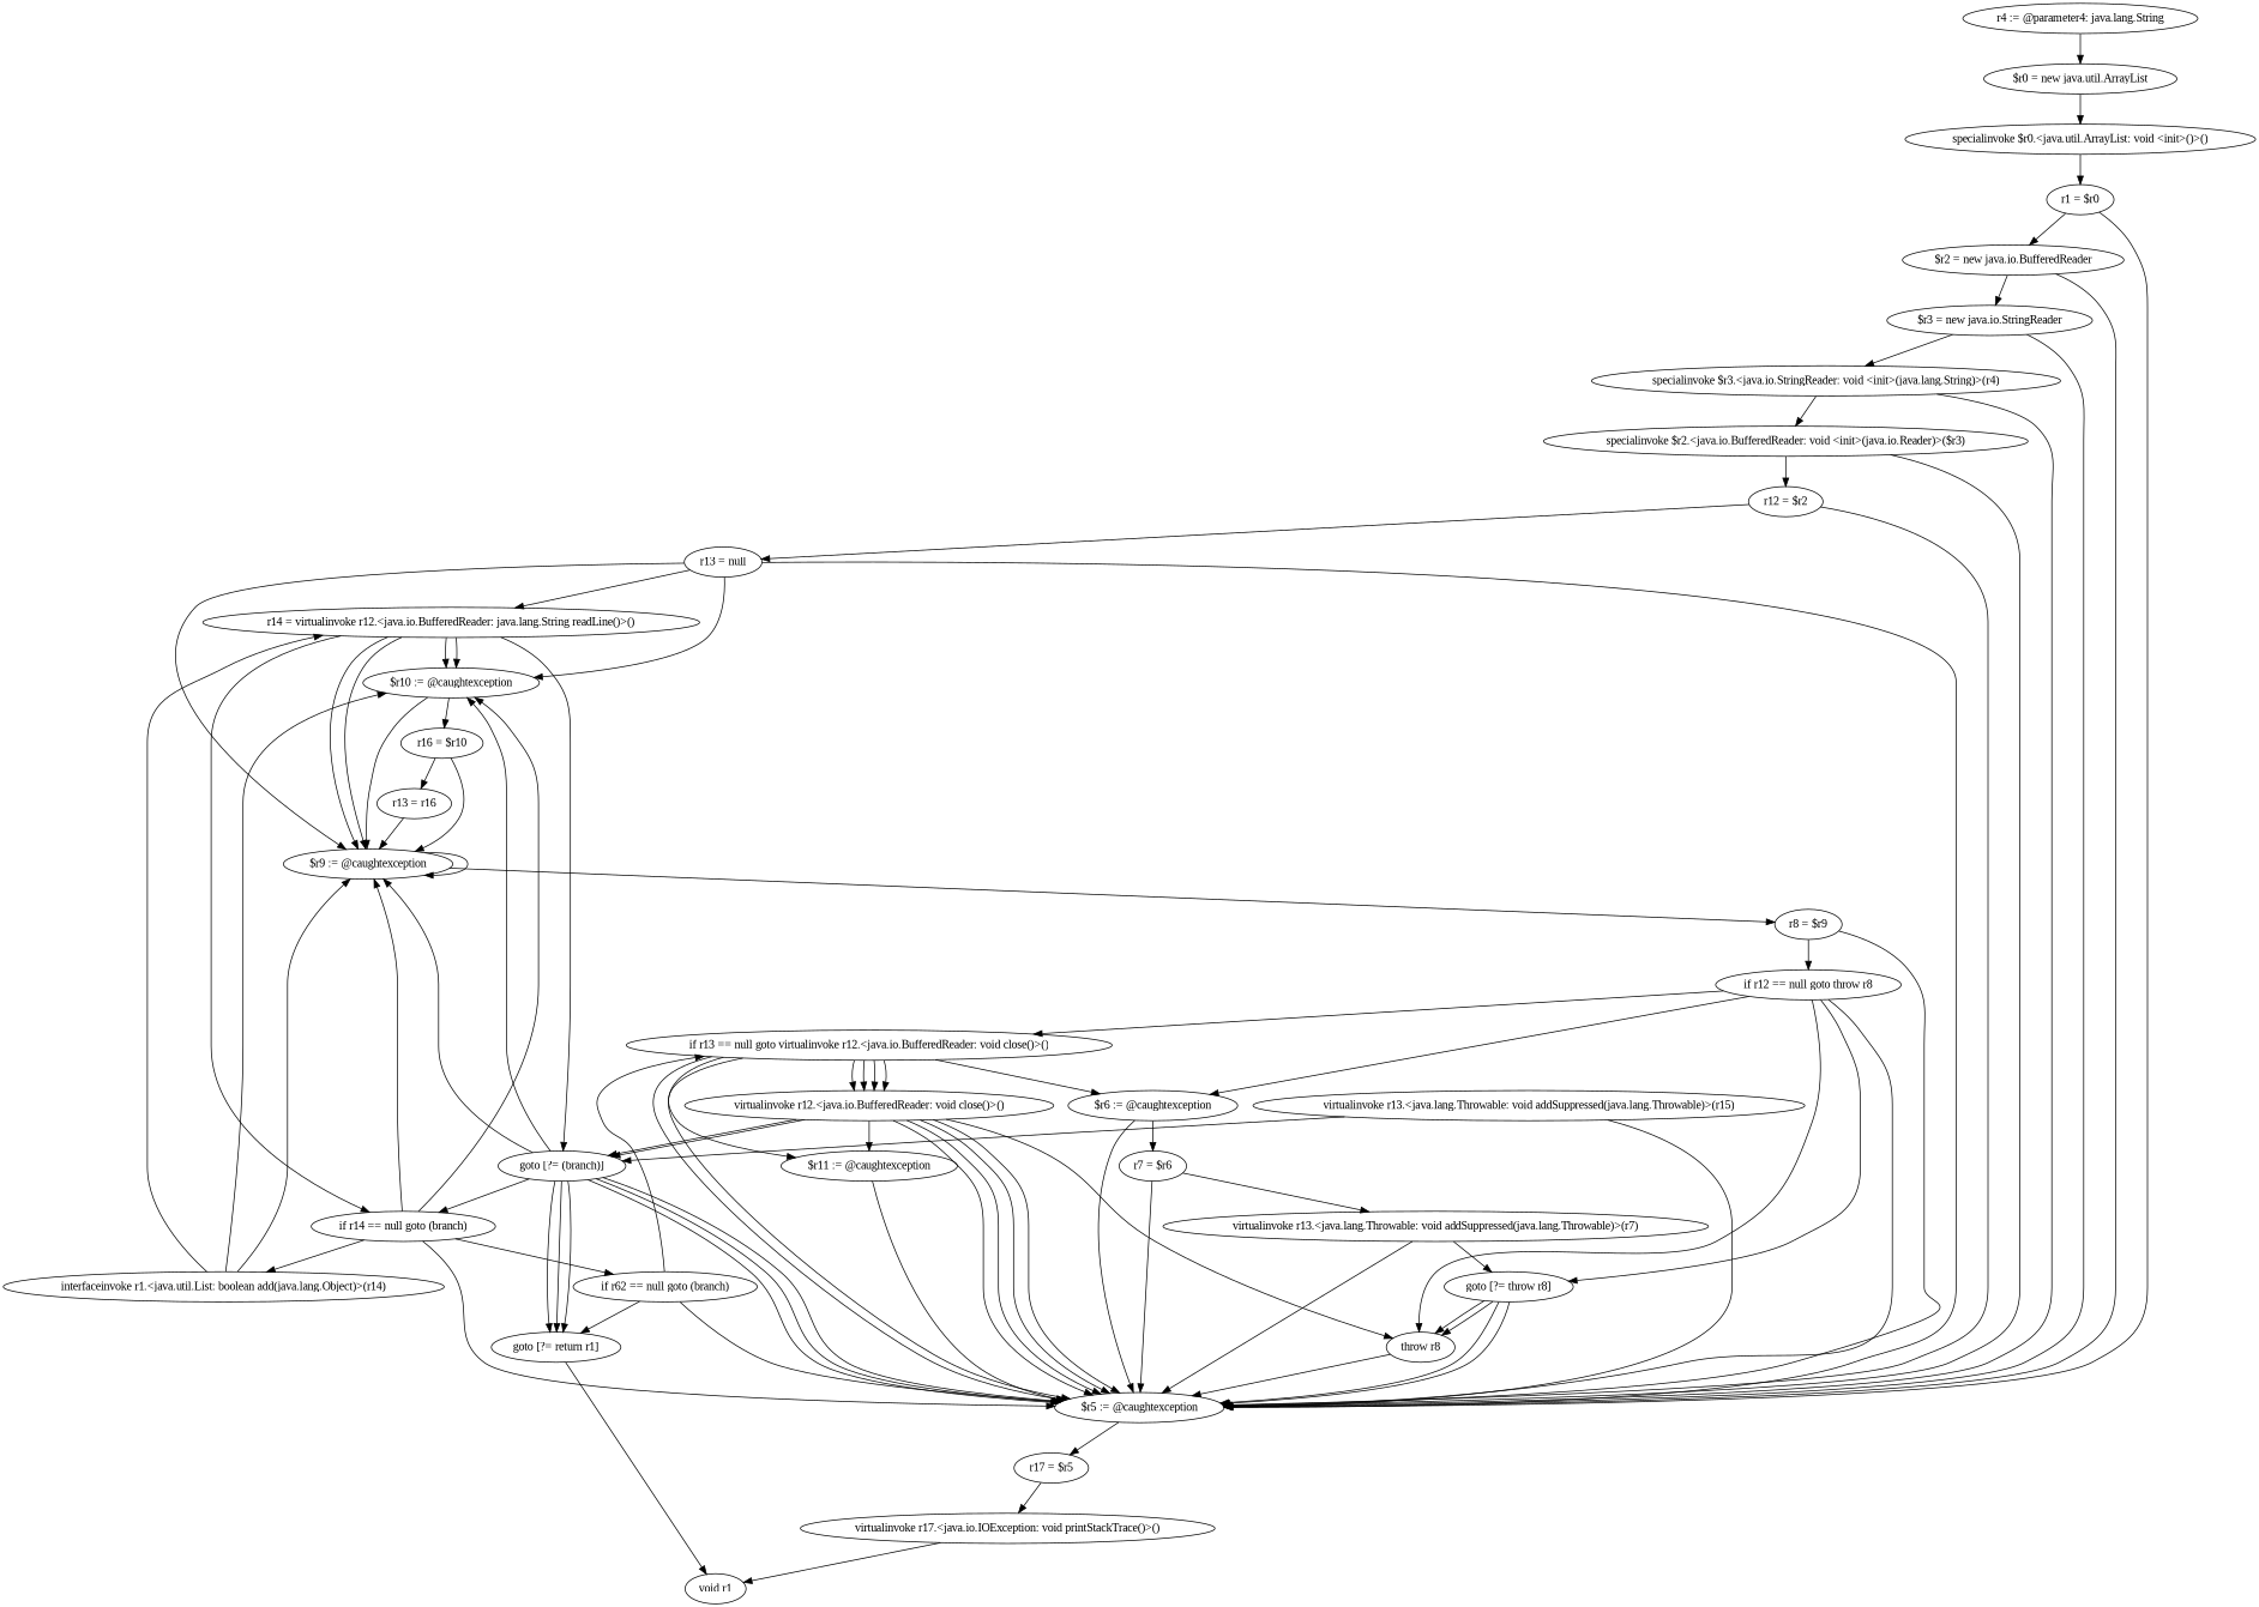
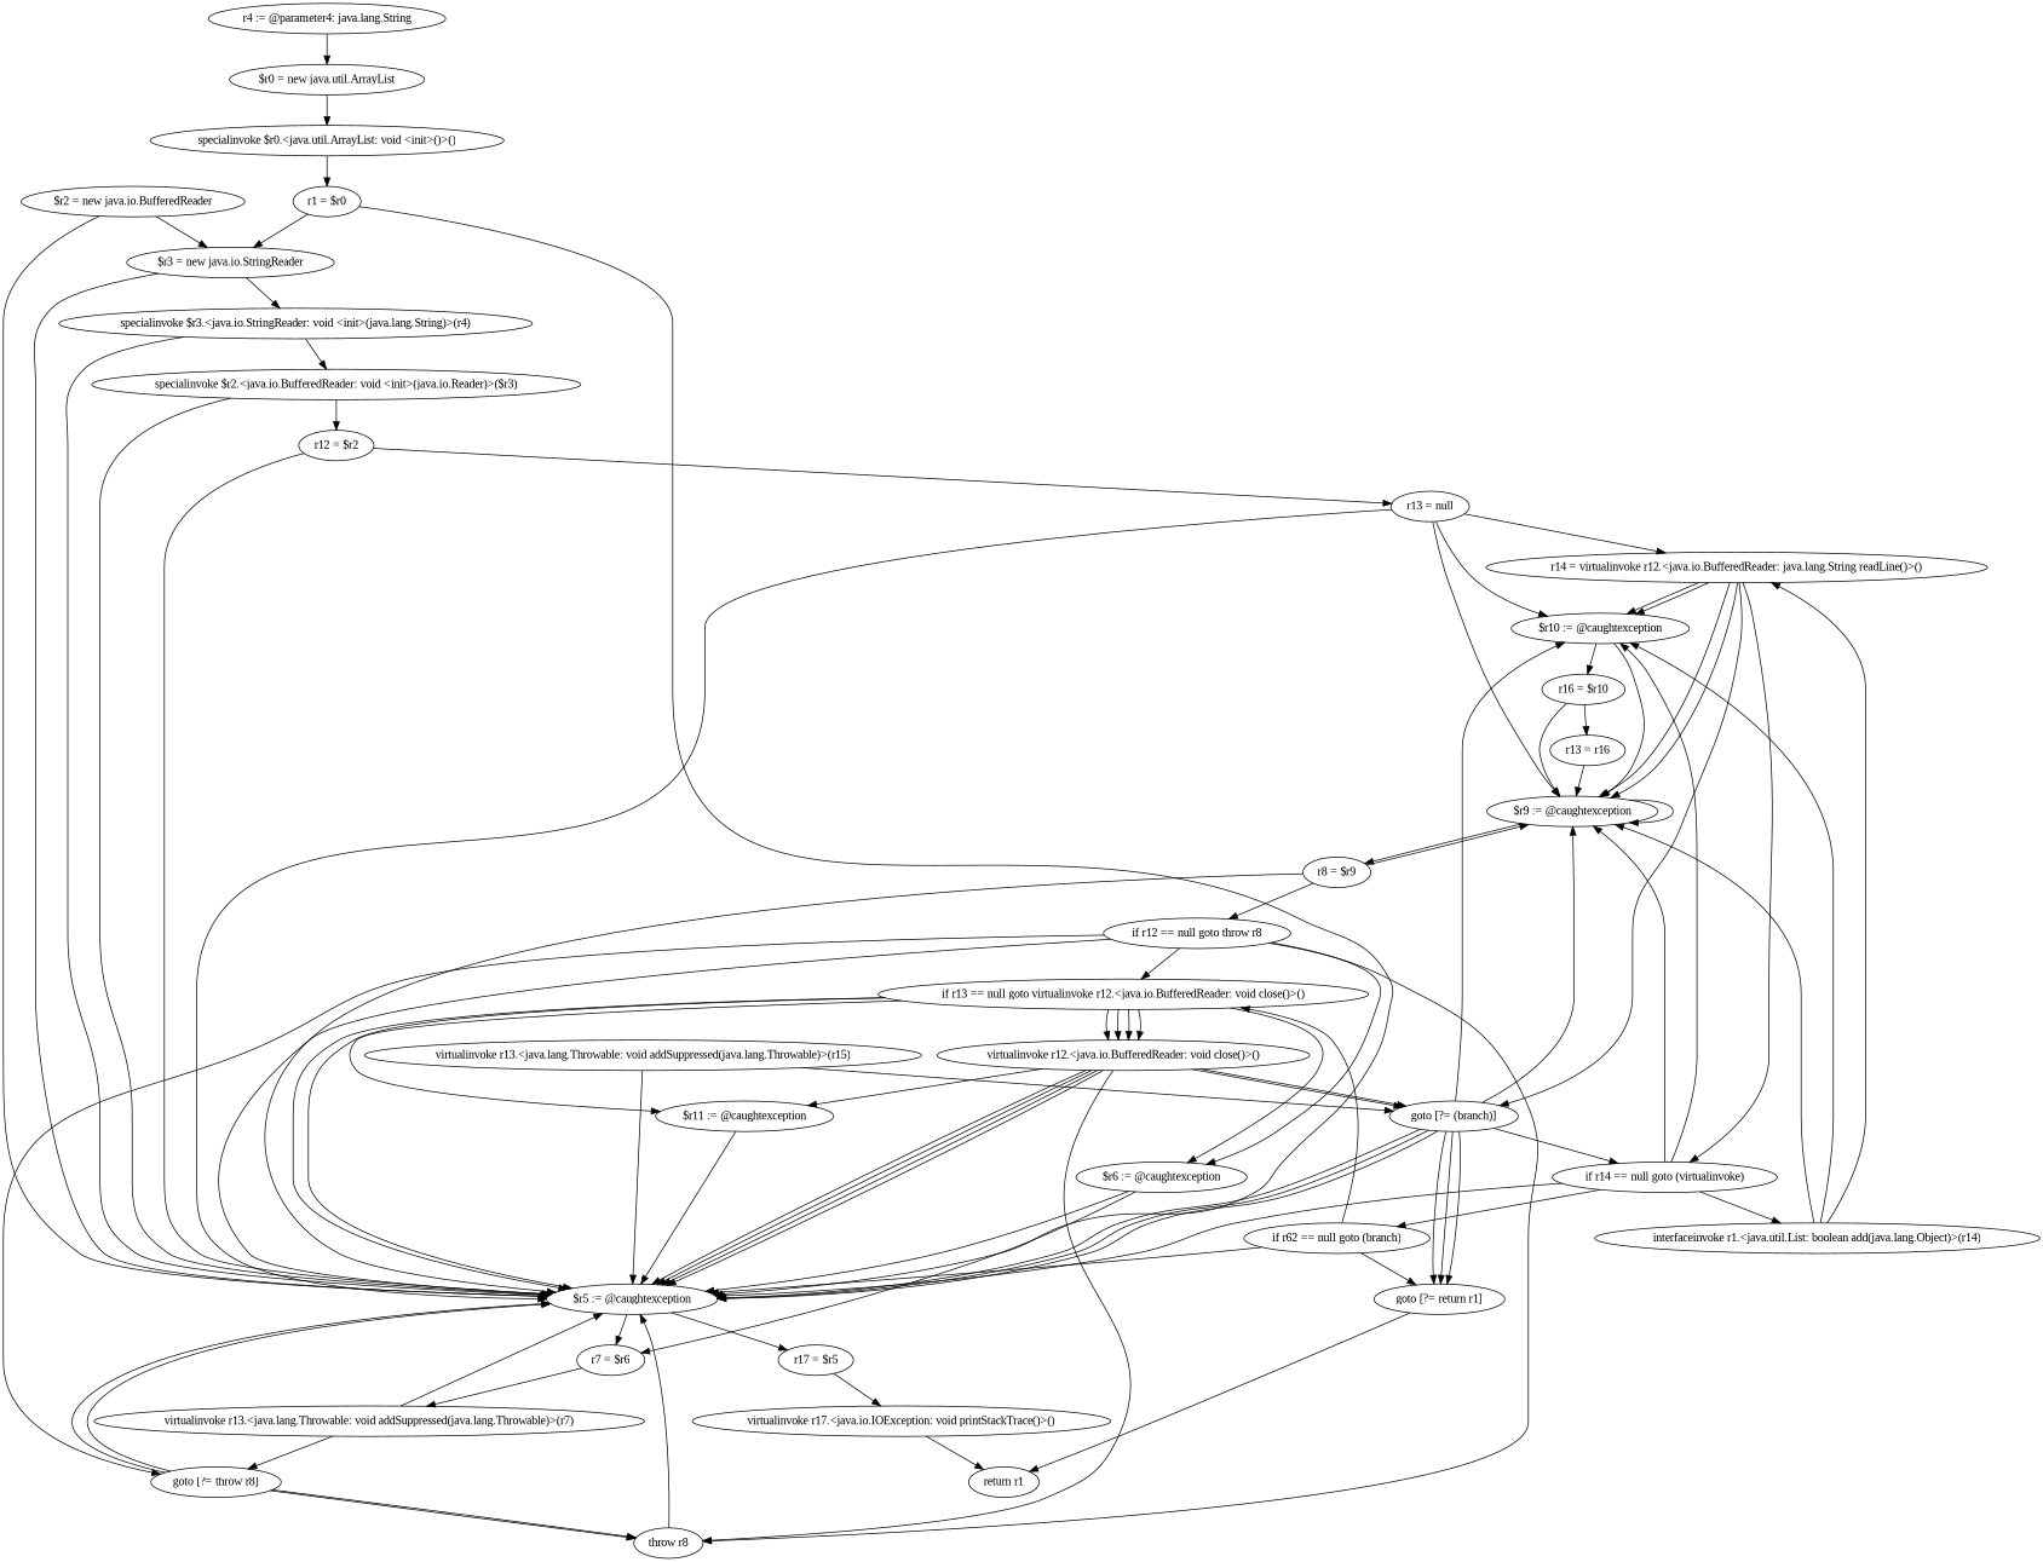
  digraph {
    fontname="Liberation Serif"
    node [fontname="Liberation Serif"]
    edge [fontname="Liberation Serif"]
    n1 [label="r4 := @parameter4: java.lang.String"]
    "$r0 = new java.util.ArrayList"
    "specialinvoke $r0.<java.util.ArrayList: void <init>()>()"
    "r1 = $r0"
    "$r2 = new java.io.BufferedReader"
    "$r5 := @caughtexception"
    "$r3 = new java.io.StringReader"
    "r17 = $r5"
    "specialinvoke $r3.<java.io.StringReader: void <init>(java.lang.String)>(r4)"
    "specialinvoke $r2.<java.io.BufferedReader: void <init>(java.io.Reader)>($r3)"
    "r12 = $r2"
    "r13 = null"
    "r14 = virtualinvoke r12.<java.io.BufferedReader: java.lang.String readLine()>()"
    "$r10 := @caughtexception"
    "$r9 := @caughtexception"
-   "if r14 == null goto (branch)"
+   "if r14 == null goto (branch)" [label="if r14 == null goto (virtualinvoke)"]
    "goto [?= (branch)]"
    "r16 = $r10"
    "r8 = $r9"
    "interfaceinvoke r1.<java.util.List: boolean add(java.lang.Object)>(r14)"
    n21 [label="if r62 == null goto (branch)"]
    "goto [?= return r1]"
    "if r13 == null goto virtualinvoke r12.<java.io.BufferedReader: void close()>()"
-   "return r1" [label="void r1"]
+   "return r1"
    "virtualinvoke r12.<java.io.BufferedReader: void close()>()"
    "$r11 := @caughtexception"
    "$r6 := @caughtexception"
    "throw r8"
    "r7 = $r6"
    "goto [?= throw r8]"
    "virtualinvoke r13.<java.lang.Throwable: void addSuppressed(java.lang.Throwable)>(r15)"
    "r13 = r16"
    "if r12 == null goto throw r8"
    "virtualinvoke r13.<java.lang.Throwable: void addSuppressed(java.lang.Throwable)>(r7)"
    "virtualinvoke r17.<java.io.IOException: void printStackTrace()>()"
    n1 -> "$r0 = new java.util.ArrayList"
    "$r0 = new java.util.ArrayList" -> "specialinvoke $r0.<java.util.ArrayList: void <init>()>()"
    "specialinvoke $r0.<java.util.ArrayList: void <init>()>()" -> "r1 = $r0"
-   "r1 = $r0" -> "$r2 = new java.io.BufferedReader"
+   "r1 = $r0" -> "$r3 = new java.io.StringReader"
    "r1 = $r0" -> "$r5 := @caughtexception"
    "$r2 = new java.io.BufferedReader" -> "$r5 := @caughtexception"
    "$r2 = new java.io.BufferedReader" -> "$r3 = new java.io.StringReader"
    "$r5 := @caughtexception" -> "r17 = $r5"
    "$r3 = new java.io.StringReader" -> "$r5 := @caughtexception"
    "$r3 = new java.io.StringReader" -> "specialinvoke $r3.<java.io.StringReader: void <init>(java.lang.String)>(r4)"
    "r17 = $r5" -> "virtualinvoke r17.<java.io.IOException: void printStackTrace()>()"
    "specialinvoke $r3.<java.io.StringReader: void <init>(java.lang.String)>(r4)" -> "$r5 := @caughtexception"
    "specialinvoke $r3.<java.io.StringReader: void <init>(java.lang.String)>(r4)" -> "specialinvoke $r2.<java.io.BufferedReader: void <init>(java.io.Reader)>($r3)"
    "specialinvoke $r2.<java.io.BufferedReader: void <init>(java.io.Reader)>($r3)" -> "$r5 := @caughtexception"
    "specialinvoke $r2.<java.io.BufferedReader: void <init>(java.io.Reader)>($r3)" -> "r12 = $r2"
    "r12 = $r2" -> "$r5 := @caughtexception"
    "r12 = $r2" -> "r13 = null"
    "r13 = null" -> "$r5 := @caughtexception"
    "r13 = null" -> "r14 = virtualinvoke r12.<java.io.BufferedReader: java.lang.String readLine()>()"
    "r13 = null" -> "$r10 := @caughtexception"
    "r13 = null" -> "$r9 := @caughtexception"
    "r14 = virtualinvoke r12.<java.io.BufferedReader: java.lang.String readLine()>()" -> "$r10 := @caughtexception"
    "r14 = virtualinvoke r12.<java.io.BufferedReader: java.lang.String readLine()>()" -> "$r10 := @caughtexception"
    "r14 = virtualinvoke r12.<java.io.BufferedReader: java.lang.String readLine()>()" -> "$r9 := @caughtexception"
    "r14 = virtualinvoke r12.<java.io.BufferedReader: java.lang.String readLine()>()" -> "$r9 := @caughtexception"
    "r14 = virtualinvoke r12.<java.io.BufferedReader: java.lang.String readLine()>()" -> "if r14 == null goto (branch)"
    "r14 = virtualinvoke r12.<java.io.BufferedReader: java.lang.String readLine()>()" -> "goto [?= (branch)]"
    "$r10 := @caughtexception" -> "$r9 := @caughtexception"
    "$r10 := @caughtexception" -> "r16 = $r10"
    "$r9 := @caughtexception" -> "$r9 := @caughtexception"
    "$r9 := @caughtexception" -> "r8 = $r9"
    "if r14 == null goto (branch)" -> "$r5 := @caughtexception"
    "if r14 == null goto (branch)" -> "$r10 := @caughtexception"
    "if r14 == null goto (branch)" -> "$r9 := @caughtexception"
    "if r14 == null goto (branch)" -> "interfaceinvoke r1.<java.util.List: boolean add(java.lang.Object)>(r14)"
    "if r14 == null goto (branch)" -> n21
    "goto [?= (branch)]" -> "$r5 := @caughtexception"
    "goto [?= (branch)]" -> "$r5 := @caughtexception"
    "goto [?= (branch)]" -> "$r5 := @caughtexception"
    "goto [?= (branch)]" -> "$r10 := @caughtexception"
    "goto [?= (branch)]" -> "$r9 := @caughtexception"
    "goto [?= (branch)]" -> "if r14 == null goto (branch)"
    "goto [?= (branch)]" -> "goto [?= return r1]"
    "goto [?= (branch)]" -> "goto [?= return r1]"
    "goto [?= (branch)]" -> "goto [?= return r1]"
    "r16 = $r10" -> "$r9 := @caughtexception"
    "r16 = $r10" -> "r13 = r16"
    "r8 = $r9" -> "$r5 := @caughtexception"
+   "r8 = $r9" -> "$r9 := @caughtexception"
    "r8 = $r9" -> "if r12 == null goto throw r8"
    "interfaceinvoke r1.<java.util.List: boolean add(java.lang.Object)>(r14)" -> "r14 = virtualinvoke r12.<java.io.BufferedReader: java.lang.String readLine()>()"
    "interfaceinvoke r1.<java.util.List: boolean add(java.lang.Object)>(r14)" -> "$r10 := @caughtexception"
    "interfaceinvoke r1.<java.util.List: boolean add(java.lang.Object)>(r14)" -> "$r9 := @caughtexception"
    n21 -> "$r5 := @caughtexception"
    n21 -> "goto [?= return r1]"
    n21 -> "if r13 == null goto virtualinvoke r12.<java.io.BufferedReader: void close()>()"
    "goto [?= return r1]" -> "return r1"
    "if r13 == null goto virtualinvoke r12.<java.io.BufferedReader: void close()>()" -> "$r5 := @caughtexception"
    "if r13 == null goto virtualinvoke r12.<java.io.BufferedReader: void close()>()" -> "$r5 := @caughtexception"
    "if r13 == null goto virtualinvoke r12.<java.io.BufferedReader: void close()>()" -> "virtualinvoke r12.<java.io.BufferedReader: void close()>()"
    "if r13 == null goto virtualinvoke r12.<java.io.BufferedReader: void close()>()" -> "virtualinvoke r12.<java.io.BufferedReader: void close()>()"
    "if r13 == null goto virtualinvoke r12.<java.io.BufferedReader: void close()>()" -> "virtualinvoke r12.<java.io.BufferedReader: void close()>()"
    "if r13 == null goto virtualinvoke r12.<java.io.BufferedReader: void close()>()" -> "virtualinvoke r12.<java.io.BufferedReader: void close()>()"
    "if r13 == null goto virtualinvoke r12.<java.io.BufferedReader: void close()>()" -> "$r11 := @caughtexception"
    "if r13 == null goto virtualinvoke r12.<java.io.BufferedReader: void close()>()" -> "$r6 := @caughtexception"
    "virtualinvoke r12.<java.io.BufferedReader: void close()>()" -> "$r5 := @caughtexception"
    "virtualinvoke r12.<java.io.BufferedReader: void close()>()" -> "$r5 := @caughtexception"
    "virtualinvoke r12.<java.io.BufferedReader: void close()>()" -> "$r5 := @caughtexception"
    "virtualinvoke r12.<java.io.BufferedReader: void close()>()" -> "$r5 := @caughtexception"
    "virtualinvoke r12.<java.io.BufferedReader: void close()>()" -> "goto [?= (branch)]"
    "virtualinvoke r12.<java.io.BufferedReader: void close()>()" -> "goto [?= (branch)]"
    "virtualinvoke r12.<java.io.BufferedReader: void close()>()" -> "$r11 := @caughtexception"
    "virtualinvoke r12.<java.io.BufferedReader: void close()>()" -> "throw r8"
    "$r11 := @caughtexception" -> "$r5 := @caughtexception"
    "$r6 := @caughtexception" -> "$r5 := @caughtexception"
    "$r6 := @caughtexception" -> "r7 = $r6"
    "throw r8" -> "$r5 := @caughtexception"
-   "r7 = $r6" -> "$r5 := @caughtexception"
+   "$r5 := @caughtexception" -> "r7 = $r6"
    "r7 = $r6" -> "virtualinvoke r13.<java.lang.Throwable: void addSuppressed(java.lang.Throwable)>(r7)"
    "goto [?= throw r8]" -> "$r5 := @caughtexception"
    "goto [?= throw r8]" -> "$r5 := @caughtexception"
    "goto [?= throw r8]" -> "throw r8"
    "goto [?= throw r8]" -> "throw r8"
    "virtualinvoke r13.<java.lang.Throwable: void addSuppressed(java.lang.Throwable)>(r15)" -> "$r5 := @caughtexception"
    "virtualinvoke r13.<java.lang.Throwable: void addSuppressed(java.lang.Throwable)>(r15)" -> "goto [?= (branch)]"
    "r13 = r16" -> "$r9 := @caughtexception"
    "if r12 == null goto throw r8" -> "$r5 := @caughtexception"
    "if r12 == null goto throw r8" -> "if r13 == null goto virtualinvoke r12.<java.io.BufferedReader: void close()>()"
    "if r12 == null goto throw r8" -> "$r6 := @caughtexception"
    "if r12 == null goto throw r8" -> "throw r8"
    "if r12 == null goto throw r8" -> "goto [?= throw r8]"
    "virtualinvoke r13.<java.lang.Throwable: void addSuppressed(java.lang.Throwable)>(r7)" -> "$r5 := @caughtexception"
    "virtualinvoke r13.<java.lang.Throwable: void addSuppressed(java.lang.Throwable)>(r7)" -> "goto [?= throw r8]"
    "virtualinvoke r17.<java.io.IOException: void printStackTrace()>()" -> "return r1"
  }
